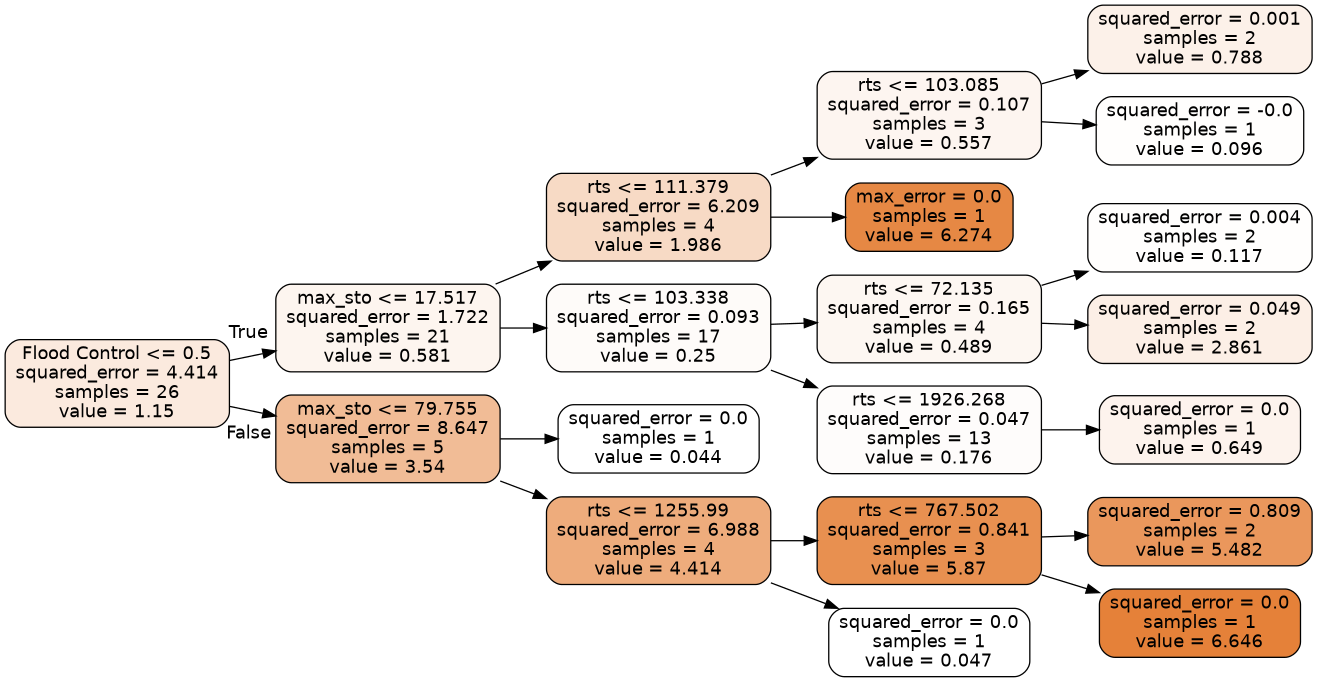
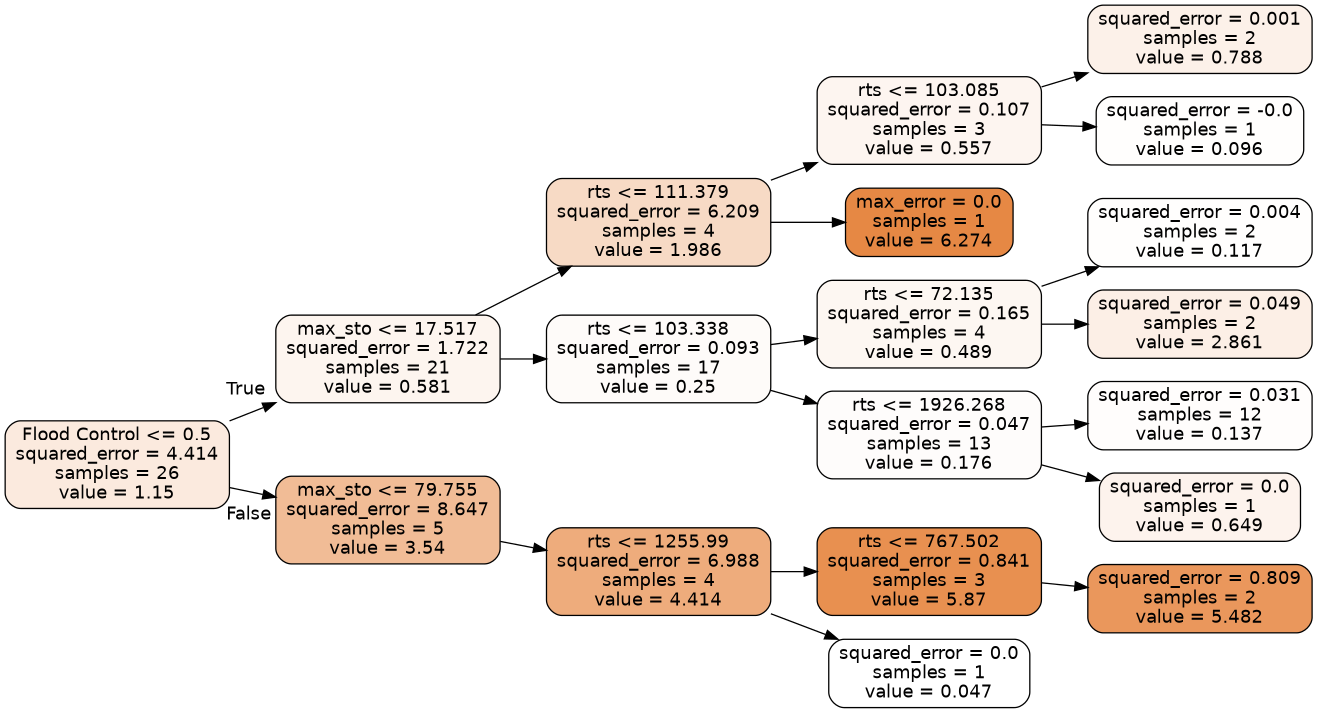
  digraph {
    rankdir=LR
    node [color=black fillcolor="#ffffff" fontname=helvetica shape=box style="filled, rounded"]
    edge [fontname=helvetica]
    n1 [fillcolor="#fbeade" label="Flood Control <= 0.5\nsquared_error = 4.414\nsamples = 26\nvalue = 1.15"]
    n2 [fillcolor="#fdf5ef" label="max_sto <= 17.517\nsquared_error = 1.722\nsamples = 21\nvalue = 0.581"]
    n3 [fillcolor="#f1bc96" label="max_sto <= 79.755\nsquared_error = 8.647\nsamples = 5\nvalue = 3.54"]
    n4 [fillcolor="#f7dac5" label="rts <= 111.379\nsquared_error = 6.209\nsamples = 4\nvalue = 1.986"]
    n5 [fillcolor="#fefbf9" label="rts <= 103.338\nsquared_error = 0.093\nsamples = 17\nvalue = 0.25"]
-   n6 [label="squared_error = 0.0\nsamples = 1\nvalue = 0.044"]
    n7 [fillcolor="#eeac7c" label="rts <= 1255.99\nsquared_error = 6.988\nsamples = 4\nvalue = 4.414"]
    n8 [fillcolor="#fdf5f0" label="rts <= 103.085\nsquared_error = 0.107\nsamples = 3\nvalue = 0.557"]
    n9 [fillcolor="#e68844" label="max_error = 0.0\nsamples = 1\nvalue = 6.274"]
    n10 [fillcolor="#fdf7f2" label="rts <= 72.135\nsquared_error = 0.165\nsamples = 4\nvalue = 0.489"]
    n11 [fillcolor="#fefcfb" label="rts <= 1926.268\nsquared_error = 0.047\nsamples = 13\nvalue = 0.176"]
    n12 [fillcolor="#fcf1e9" label="squared_error = 0.001\nsamples = 2\nvalue = 0.788"]
    n13 [fillcolor="#fffefd" label="squared_error = -0.0\nsamples = 1\nvalue = 0.096"]
    n14 [fillcolor="#fffefd" label="squared_error = 0.004\nsamples = 2\nvalue = 0.117"]
    n15 [fillcolor="#fcefe6" label="squared_error = 0.049\nsamples = 2\nvalue = 2.861"]
+   n16 [fillcolor="#fffdfc" label="squared_error = 0.031\nsamples = 12\nvalue = 0.137"]
    n17 [fillcolor="#fdf3ed" label="squared_error = 0.0\nsamples = 1\nvalue = 0.649"]
    n18 [fillcolor="#e89050" label="rts <= 767.502\nsquared_error = 0.841\nsamples = 3\nvalue = 5.87"]
    n19 [label="squared_error = 0.0\nsamples = 1\nvalue = 0.047"]
    n20 [fillcolor="#ea975c" label="squared_error = 0.809\nsamples = 2\nvalue = 5.482"]
-   n21 [fillcolor="#e58139" label="squared_error = 0.0\nsamples = 1\nvalue = 6.646"]
    n1 -> n2 [headlabel=True labelangle=-45 labeldistance=2.5]
    n1 -> n3 [headlabel=False labelangle=45 labeldistance=2.5]
    n2 -> n4
    n2 -> n5
-   n3 -> n6
    n3 -> n7
    n4 -> n8
    n4 -> n9
    n5 -> n10
    n5 -> n11
    n7 -> n18
    n7 -> n19
    n8 -> n12
    n8 -> n13
    n10 -> n14
    n10 -> n15
+   n11 -> n16
    n11 -> n17
    n18 -> n20
-   n18 -> n21
  }
